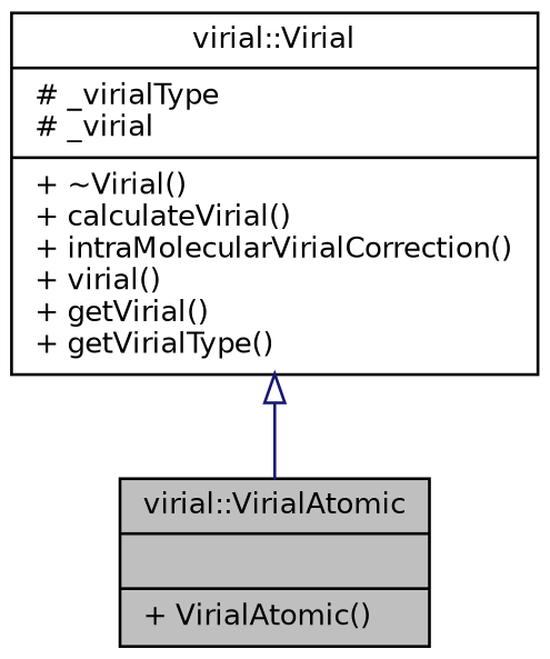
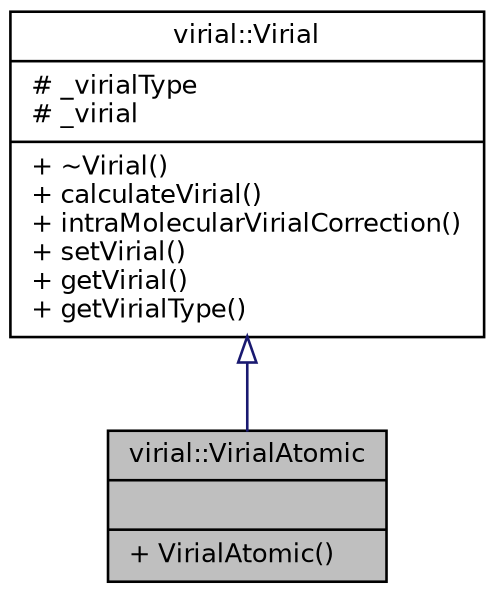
  digraph {
    node [color=black fontname=Helvetica fontsize=10 shape=record style=filled]
    n1 [fillcolor=grey75 fontcolor=black height=0.2 label="{virial::VirialAtomic\n||+ VirialAtomic()\l}" width=0.4]
-   n2 [fillcolor=white height=0.2 label="{virial::Virial\n|# _virialType\l# _virial\l|+ ~Virial()\l+ calculateVirial()\l+ intraMolecularVirialCorrection()\l+ virial()\l+ getVirial()\l+ getVirialType()\l}" width=0.4]
+   n2 [fillcolor=white height=0.2 label="{virial::Virial\n|# _virialType\l# _virial\l|+ ~Virial()\l+ calculateVirial()\l+ intraMolecularVirialCorrection()\l+ setVirial()\l+ getVirial()\l+ getVirialType()\l}" width=0.4]
    n2 -> n1 [arrowtail=onormal color=midnightblue dir=back fontname=Helvetica fontsize=10 labelfontname=Helvetica labelfontsize=10 style=solid]
  }
